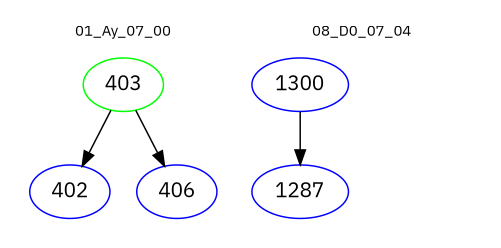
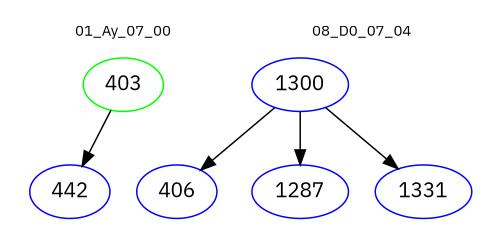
  digraph {
    fontname="IBM Plex Sans"
    node [color=blue fontname="IBM Plex Sans"]
    edge [color=black fontname="IBM Plex Sans"]
    n1 [color=green label=403]
-   n2 [label=402]
+   n2 [label=442]
    n3 [label=406]
    n4 [label=1300]
    n5 [label=1287]
+   n6 [label=1331]
    subgraph cluster_1 {
      color=white
      fontsize=10
      label="01_Ay_07_00"
      n1
      n2
      n3
    }
    subgraph cluster_2 {
      color=white
      fontsize=10
      label="08_D0_07_04"
      n4
      n5
+     n6
    }
    n1 -> n2
-   n1 -> n3
+   n4 -> n3
    n4 -> n5
+   n4 -> n6
  }
